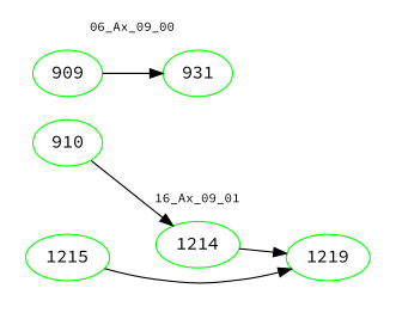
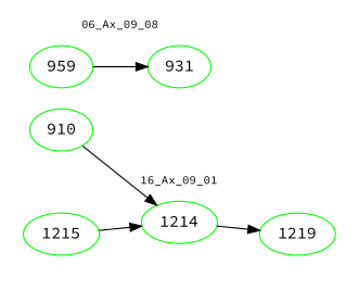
  digraph {
    fontname="Source Code Pro"
    rankdir=LR
    node [color=green fontname="Source Code Pro"]
    edge [color=black fontname="Source Code Pro"]
    n1 [label=910]
-   n2 [label=909]
+   n2 [label=959]
    n3 [label=931]
    n4 [label=1215]
    n5 [label=1214]
    n6 [label=1219]
    subgraph cluster_1 {
      color=white
      fontsize=10
-     label="06_Ax_09_00"
+     label="06_Ax_09_08"
      n1
      n2
      n3
    }
    subgraph cluster_2 {
      color=white
      fontsize=10
      label="16_Ax_09_01"
      n4
      n5
      n6
    }
    n1 -> n5
    n2 -> n3
-   n4 -> n6
+   n4 -> n5
    n5 -> n6
  }
